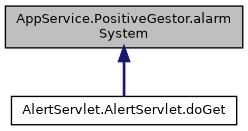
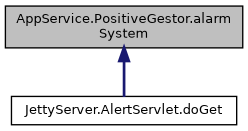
  digraph {
    rankdir=TB
    node [color=black fontname=Helvetica fontsize=10 shape=record style=filled]
    n1 [fillcolor=grey75 fontcolor=black height=0.2 label="AppService.PositiveGestor.alarm\lSystem" width=0.4]
-   n2 [fillcolor=white height=0.2 label="AlertServlet.AlertServlet.doGet" width=0.4]
+   n2 [fillcolor=white height=0.2 label="JettyServer.AlertServlet.doGet" width=0.4]
    n1 -> n2 [color=midnightblue dir=back fontname=Helvetica fontsize=10 labelfontname=Helvetica labelfontsize=10 style=bold]
  }
